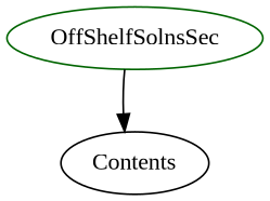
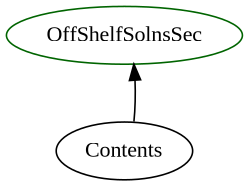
  digraph {
    fontname="Liberation Serif"
    node [fontname="Liberation Serif"]
    n1 [color=darkgreen label=OffShelfSolnsSec shape=oval]
    Contents
-   n1 -> Contents [fontname="Liberation Serif"]
+   Contents -> n1 [fontname="Liberation Serif"]
  }
